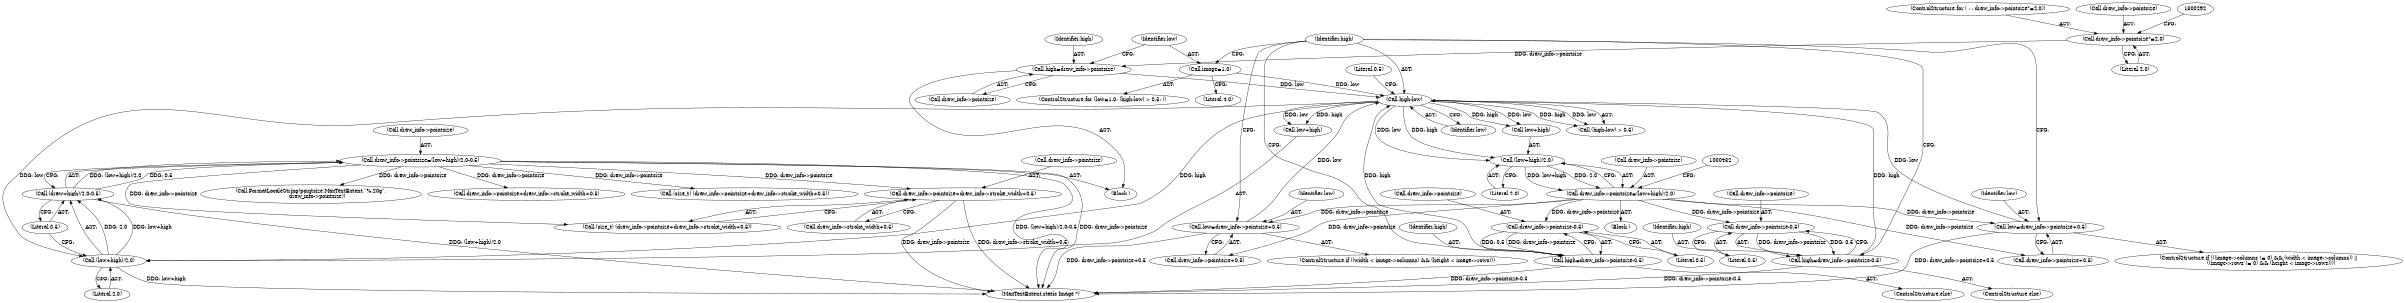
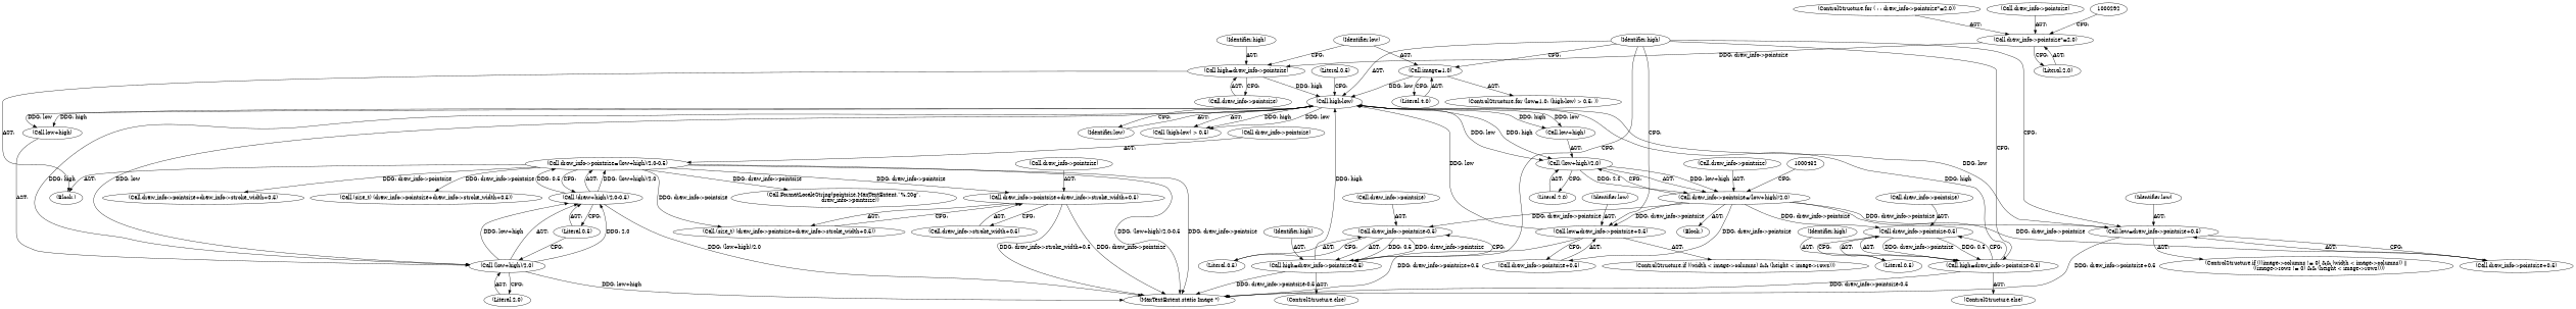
  digraph {
    n1 [label="(Call,draw_info->pointsize+draw_info->stroke_width+0.5)"]
    n2 [label="(Call,(size_t) (draw_info->pointsize+draw_info->stroke_width+0.5))"]
    n3 [label="(MaxTextExtent,static Image *)"]
    n4 [label="(Call,draw_info->stroke_width+0.5)"]
    n5 [label="(Call,draw_info->pointsize=(low+high)/2.0-0.5)"]
    n6 [label="(Call,(draw+high)/2.0-0.5)"]
    n7 [label="(Call,FormatLocaleString(pointsize,MaxTextExtent,\"%.20g\",\n        draw_info->pointsize))"]
    n8 [label="(Call,draw_info->pointsize+draw_info->stroke_width+0.5)"]
    n9 [label="(Call,(size_t) (draw_info->pointsize+draw_info->stroke_width+0.5))"]
    n10 [label="(Block,)"]
    n11 [label="(Literal,0.5)"]
    n12 [label="(Call,(low+high)/2.0)"]
    n13 [label="(Literal,2.0)"]
    n14 [label="(Call,high-low)"]
    n15 [label="(Call,(low+high)/2.0)"]
    n16 [label="(Call,low+high)"]
    n17 [label="(Identifier,low)"]
    n18 [label="(Call,low+high)"]
    n19 [label="(Call,(high-low) > 0.5)"]
    n20 [label="(Call,draw_info->pointsize=(low+high)/2.0)"]
    n21 [label="(Literal,2.0)"]
    n22 [label="(Call,high=draw_info->pointsize-0.5)"]
    n23 [label="(Call,draw_info->pointsize-0.5)"]
    n24 [label="(ControlStructure,else)"]
    n25 [label="(Literal,0.5)"]
    n26 [label="(Call,draw_info->pointsize-0.5)"]
    n27 [label="(Call,low=draw_info->pointsize+0.5)"]
    n28 [label="(Call,low=draw_info->pointsize+0.5)"]
    n29 [label="(Call,draw_info->pointsize+0.5)"]
    n30 [label="(Call,draw_info->pointsize+0.5)"]
    n31 [label="(Block,)"]
    n32 [label="(Call,high=draw_info->pointsize-0.5)"]
    n33 [label="(Literal,0.5)"]
    n34 [label="(ControlStructure,if ((width < image->columns) && (height < image->rows)))"]
    n35 [label="(ControlStructure,if (((image->columns != 0) && (width < image->columns)) ||\n                ((image->rows != 0) && (height < image->rows))))"]
    n36 [label="(Call,high=draw_info->pointsize)"]
    n37 [label="(Call,draw_info->pointsize)"]
    n38 [label="(Call,draw_info->pointsize*=2.0)"]
    n39 [label="(Literal,2.0)"]
    n40 [label="(ControlStructure,for ( ; ; draw_info->pointsize*=2.0))"]
    n41 [label="(ControlStructure,else)"]
    n42 [label="(Call,image=1.0)"]
    n43 [label="(ControlStructure,for (low=1.0; (high-low) > 0.5; ))"]
    n44 [label="(Literal,4.0)"]
    n45 [label="(Call,draw_info->pointsize)"]
    n46 [label="(Call,draw_info->pointsize)"]
    n47 [label="(Call,draw_info->pointsize)"]
    n48 [label="(Identifier,high)"]
    n49 [label="(Call,draw_info->pointsize)"]
    n50 [label="(Identifier,high)"]
    n51 [label="(Identifier,high)"]
    n52 [label="(Call,draw_info->pointsize)"]
    n53 [label="(Identifier,high)"]
    n54 [label="(Identifier,low)"]
    n55 [label="(Literal,0.5)"]
    n56 [label="(Call,draw_info->pointsize)"]
    n57 [label="(Identifier,low)"]
    n58 [label="(Identifier,low)"]
    1000432
-   1000292 [label=1300292]
+   1000292
    n1 -> n2 [label="AST: "]
    n1 -> n3 [label="DDG: draw_info->pointsize"]
    n1 -> n3 [label="DDG: draw_info->stroke_width+0.5"]
    n1 -> n4 [label="CFG: "]
    n2 -> n1 [label="CFG: "]
    n4 -> n1 [label="AST: "]
    n5 -> n1 [label="DDG: draw_info->pointsize"]
    n5 -> n2 [label="DDG: draw_info->pointsize"]
    n5 -> n3 [label="DDG: (low+high)/2.0-0.5"]
    n5 -> n3 [label="DDG: draw_info->pointsize"]
    n5 -> n6 [label="CFG: "]
    n5 -> n7 [label="DDG: draw_info->pointsize"]
    n5 -> n8 [label="DDG: draw_info->pointsize"]
    n5 -> n9 [label="DDG: draw_info->pointsize"]
    n5 -> n10 [label="AST: "]
    n6 -> n3 [label="DDG: (low+high)/2.0"]
    n6 -> n5 [label="AST: "]
    n6 -> n5 [label="DDG: (low+high)/2.0"]
    n6 -> n5 [label="DDG: 0.5"]
    n6 -> n11 [label="CFG: "]
    n11 -> n6 [label="AST: "]
    n11 -> n12 [label="CFG: "]
    n12 -> n3 [label="DDG: low+high"]
    n12 -> n6 [label="AST: "]
    n12 -> n6 [label="DDG: low+high"]
    n12 -> n6 [label="DDG: 2.0"]
    n12 -> n13 [label="CFG: "]
    n13 -> n12 [label="AST: "]
    n14 -> n12 [label="DDG: low"]
    n14 -> n12 [label="DDG: high"]
    n14 -> n15 [label="DDG: low"]
    n14 -> n15 [label="DDG: high"]
    n14 -> n16 [label="DDG: low"]
    n14 -> n16 [label="DDG: high"]
    n14 -> n17 [label="CFG: "]
    n14 -> n18 [label="DDG: low"]
    n14 -> n18 [label="DDG: high"]
    n14 -> n19 [label="AST: "]
    n14 -> n19 [label="DDG: high"]
    n14 -> n19 [label="DDG: low"]
    n15 -> n20 [label="AST: "]
    n15 -> n20 [label="DDG: low+high"]
    n15 -> n20 [label="DDG: 2.0"]
    n15 -> n21 [label="CFG: "]
    n16 -> n15 [label="AST: "]
    n17 -> n14 [label="AST: "]
    n18 -> n12 [label="AST: "]
    n20 -> n15 [label="CFG: "]
    n20 -> n23 [label="DDG: draw_info->pointsize"]
    n20 -> n26 [label="DDG: draw_info->pointsize"]
    n20 -> n27 [label="DDG: draw_info->pointsize"]
    n20 -> n28 [label="DDG: draw_info->pointsize"]
    n20 -> n29 [label="DDG: draw_info->pointsize"]
    n20 -> n30 [label="DDG: draw_info->pointsize"]
    n20 -> n31 [label="AST: "]
    n21 -> n15 [label="AST: "]
    n22 -> n3 [label="DDG: draw_info->pointsize-0.5"]
    n22 -> n14 [label="DDG: high"]
    n22 -> n23 [label="CFG: "]
    n22 -> n24 [label="AST: "]
    n23 -> n22 [label="AST: "]
    n23 -> n22 [label="DDG: draw_info->pointsize"]
    n23 -> n22 [label="DDG: 0.5"]
    n23 -> n25 [label="CFG: "]
    n25 -> n23 [label="AST: "]
    n26 -> n32 [label="AST: "]
    n26 -> n32 [label="DDG: draw_info->pointsize"]
    n26 -> n32 [label="DDG: 0.5"]
    n26 -> n33 [label="CFG: "]
    n27 -> n3 [label="DDG: draw_info->pointsize+0.5"]
    n27 -> n14 [label="DDG: low"]
    n27 -> n30 [label="CFG: "]
    n27 -> n34 [label="AST: "]
    n28 -> n3 [label="DDG: draw_info->pointsize+0.5"]
    n28 -> n14 [label="DDG: low"]
    n28 -> n29 [label="CFG: "]
    n28 -> n35 [label="AST: "]
    n29 -> n28 [label="AST: "]
    n30 -> n27 [label="AST: "]
    n32 -> n3 [label="DDG: draw_info->pointsize-0.5"]
    n32 -> n14 [label="DDG: high"]
    n32 -> n26 [label="CFG: "]
    n32 -> n41 [label="AST: "]
    n33 -> n26 [label="AST: "]
    n36 -> n10 [label="AST: "]
-   n36 -> n14 [label="DDG: low"]
+   n36 -> n14 [label="DDG: high"]
    n36 -> n37 [label="CFG: "]
    n37 -> n36 [label="AST: "]
    n38 -> n36 [label="DDG: draw_info->pointsize"]
    n38 -> n39 [label="CFG: "]
    n39 -> n38 [label="AST: "]
    n40 -> n38 [label="AST: "]
    n42 -> n14 [label="DDG: low"]
    n42 -> n43 [label="AST: "]
    n42 -> n44 [label="CFG: "]
+   n44 -> n42 [label="AST: "]
    n45 -> n23 [label="AST: "]
    n46 -> n20 [label="AST: "]
    n47 -> n5 [label="AST: "]
    n48 -> n36 [label="AST: "]
    n49 -> n26 [label="AST: "]
    n50 -> n32 [label="AST: "]
    n51 -> n14 [label="AST: "]
    n51 -> n22 [label="CFG: "]
    n51 -> n27 [label="CFG: "]
    n51 -> n28 [label="CFG: "]
    n51 -> n32 [label="CFG: "]
    n51 -> n42 [label="CFG: "]
    n52 -> n38 [label="AST: "]
    n53 -> n22 [label="AST: "]
    n54 -> n36 [label="CFG: "]
    n54 -> n42 [label="AST: "]
    n55 -> n14 [label="CFG: "]
    n56 -> n1 [label="AST: "]
    n57 -> n27 [label="AST: "]
    n58 -> n28 [label="AST: "]
    1000432 -> n20 [label="CFG: "]
    1000292 -> n38 [label="CFG: "]
  }
